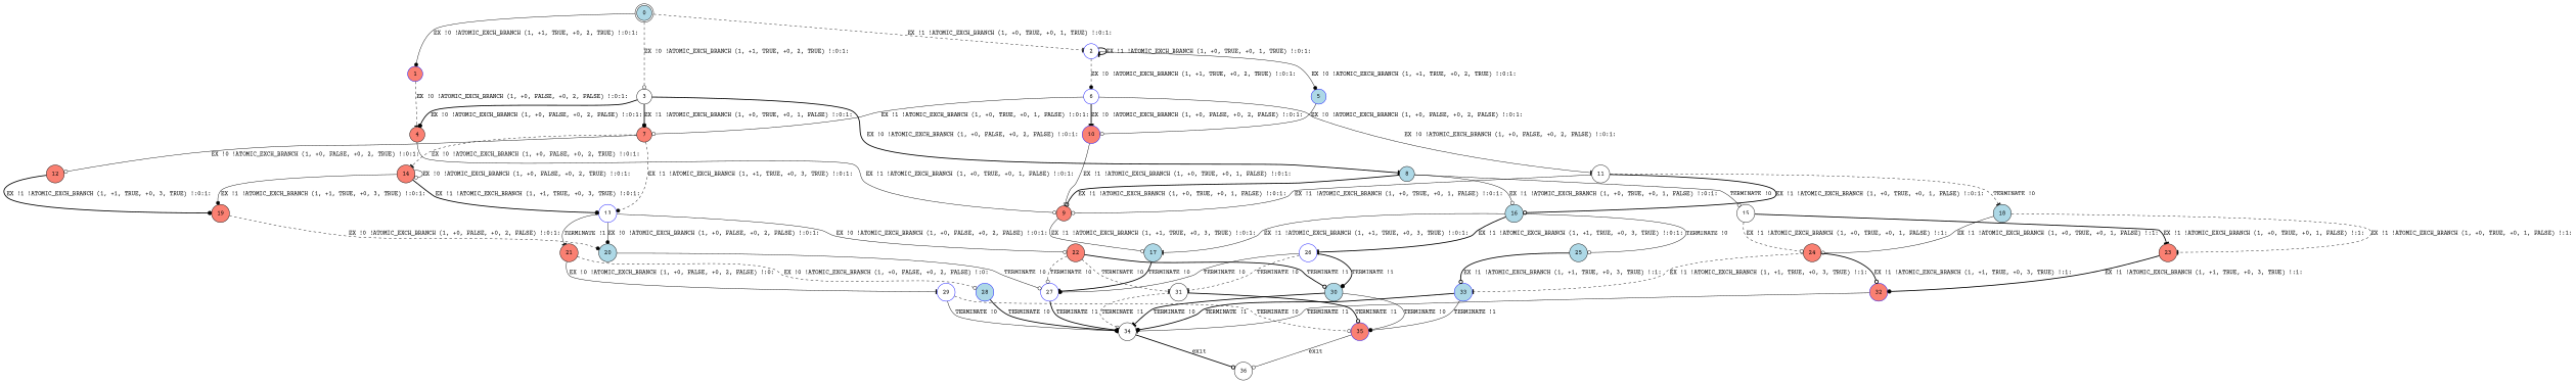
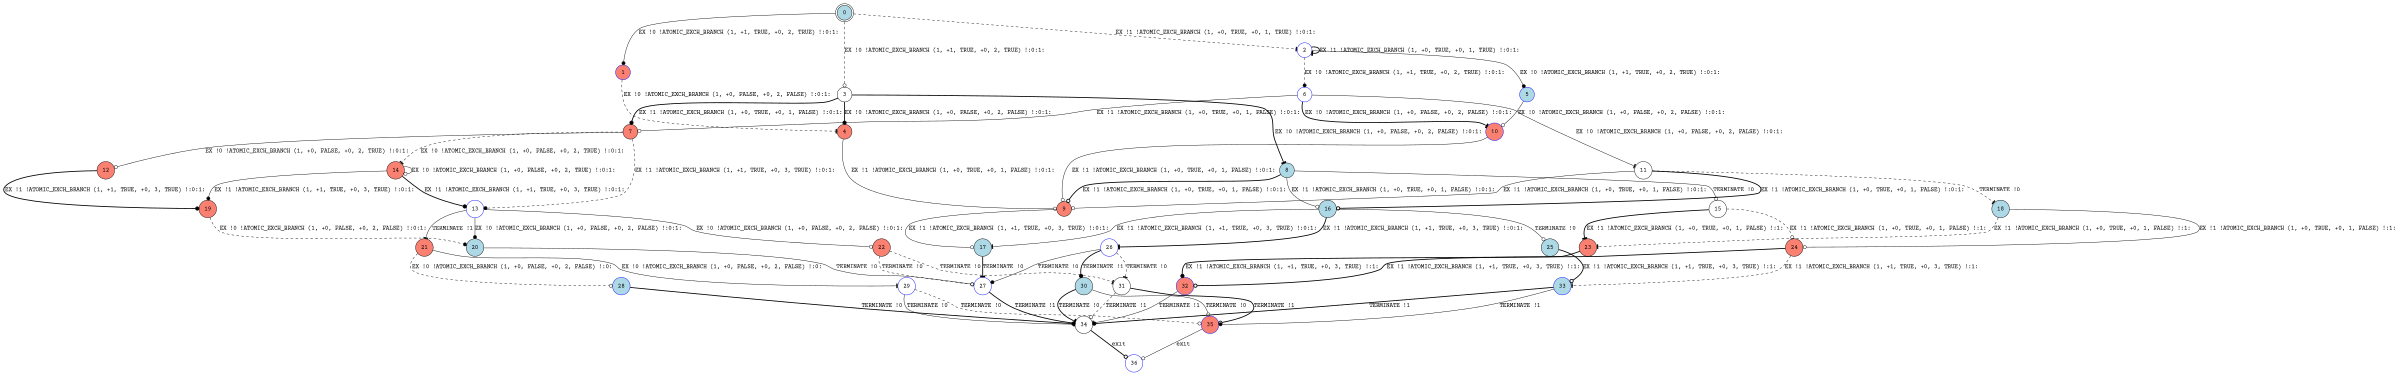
  digraph {
    fontname="Courier Prime"
    node [color=black fillcolor=salmon fontname="Courier Prime" shape=circle style=filled]
    edge [arrowhead=odot fontname="Courier Prime" style=solid]
    0 [fillcolor=lightblue peripheries=2]
    1 [color=blue]
    2 [color=blue fillcolor=white]
    3 [fillcolor=white]
    4
    5 [color=blue fillcolor=lightblue]
    6 [color=blue fillcolor=white]
    7
    8 [fillcolor=lightblue]
    9
    10 [color=blue]
    11 [fillcolor=white]
    12
    13 [color=blue fillcolor=white]
    14
    15 [fillcolor=white]
    16 [fillcolor=lightblue]
    17 [fillcolor=lightblue]
    18 [fillcolor=lightblue]
    19
    20 [fillcolor=lightblue]
    21
    22
    23
    24
    25 [fillcolor=lightblue]
    26 [color=blue fillcolor=white]
    27 [color=blue fillcolor=white]
    28 [color=blue fillcolor=lightblue]
    29 [color=blue fillcolor=white]
    30 [fillcolor=lightblue]
    31 [fillcolor=white]
    32 [color=blue]
    33 [color=blue fillcolor=lightblue]
    34 [fillcolor=white]
    35 [color=blue]
-   36 [fillcolor=white]
+   36 [color=blue fillcolor=white]
    0 -> 1 [arrowhead=dot label="EX !0 !ATOMIC_EXCH_BRANCH (1, +1, TRUE, +0, 2, TRUE) !:0:1:"]
    0 -> 2 [arrowhead=tee label="EX !1 !ATOMIC_EXCH_BRANCH (1, +0, TRUE, +0, 1, TRUE) !:0:1:" style=dashed]
    0 -> 3 [label="EX !0 !ATOMIC_EXCH_BRANCH (1, +1, TRUE, +0, 2, TRUE) !:0:1:" style=dashed]
    1 -> 4 [arrowhead=tee label="EX !0 !ATOMIC_EXCH_BRANCH (1, +0, FALSE, +0, 2, FALSE) !:0:1:" style=dashed]
    2 -> 2 [arrowhead=tee label="EX !1 !ATOMIC_EXCH_BRANCH (1, +0, TRUE, +0, 1, TRUE) !:0:1:" style=bold]
    2 -> 5 [arrowhead=dot label="EX !0 !ATOMIC_EXCH_BRANCH (1, +1, TRUE, +0, 2, TRUE) !:0:1:"]
    2 -> 6 [arrowhead=dot label="EX !0 !ATOMIC_EXCH_BRANCH (1, +1, TRUE, +0, 2, TRUE) !:0:1:" style=dashed]
    3 -> 4 [arrowhead=dot label="EX !0 !ATOMIC_EXCH_BRANCH (1, +0, FALSE, +0, 2, FALSE) !:0:1:" style=bold]
    3 -> 7 [arrowhead=dot label="EX !1 !ATOMIC_EXCH_BRANCH (1, +0, TRUE, +0, 1, FALSE) !:0:1:" style=bold]
    3 -> 8 [arrowhead=tee label="EX !0 !ATOMIC_EXCH_BRANCH (1, +0, FALSE, +0, 2, FALSE) !:0:1:" style=bold]
    4 -> 9 [label="EX !1 !ATOMIC_EXCH_BRANCH (1, +0, TRUE, +0, 1, FALSE) !:0:1:"]
    5 -> 10 [label="EX !0 !ATOMIC_EXCH_BRANCH (1, +0, FALSE, +0, 2, FALSE) !:0:1:"]
    6 -> 7 [label="EX !1 !ATOMIC_EXCH_BRANCH (1, +0, TRUE, +0, 1, FALSE) !:0:1:"]
    6 -> 10 [arrowhead=tee label="EX !0 !ATOMIC_EXCH_BRANCH (1, +0, FALSE, +0, 2, FALSE) !:0:1:" style=bold]
    6 -> 11 [arrowhead=tee label="EX !0 !ATOMIC_EXCH_BRANCH (1, +0, FALSE, +0, 2, FALSE) !:0:1:"]
    7 -> 12 [label="EX !0 !ATOMIC_EXCH_BRANCH (1, +0, FALSE, +0, 2, TRUE) !:0:1:"]
    7 -> 13 [arrowhead=dot label="EX !1 !ATOMIC_EXCH_BRANCH (1, +1, TRUE, +0, 3, TRUE) !:0:1:" style=dashed]
    7 -> 14 [arrowhead=tee label="EX !0 !ATOMIC_EXCH_BRANCH (1, +0, FALSE, +0, 2, TRUE) !:0:1:" style=dashed]
    8 -> 9 [label="EX !1 !ATOMIC_EXCH_BRANCH (1, +0, TRUE, +0, 1, FALSE) !:0:1:" style=bold]
    8 -> 15 [label="TERMINATE !0"]
    8 -> 16 [label="EX !1 !ATOMIC_EXCH_BRANCH (1, +0, TRUE, +0, 1, FALSE) !:0:1:"]
    9 -> 17 [label="EX !1 !ATOMIC_EXCH_BRANCH (1, +1, TRUE, +0, 3, TRUE) !:0:1:"]
    10 -> 9 [label="EX !1 !ATOMIC_EXCH_BRANCH (1, +0, TRUE, +0, 1, FALSE) !:0:1:"]
    11 -> 9 [label="EX !1 !ATOMIC_EXCH_BRANCH (1, +0, TRUE, +0, 1, FALSE) !:0:1:"]
    11 -> 16 [label="EX !1 !ATOMIC_EXCH_BRANCH (1, +0, TRUE, +0, 1, FALSE) !:0:1:" style=bold]
    11 -> 18 [arrowhead=tee label="TERMINATE !0" style=dashed]
    12 -> 19 [arrowhead=dot label="EX !1 !ATOMIC_EXCH_BRANCH (1, +1, TRUE, +0, 3, TRUE) !:0:1:" style=bold]
    13 -> 20 [arrowhead=dot label="EX !0 !ATOMIC_EXCH_BRANCH (1, +0, FALSE, +0, 2, FALSE) !:0:1:"]
    13 -> 21 [arrowhead=tee label="TERMINATE !1"]
    13 -> 22 [label="EX !0 !ATOMIC_EXCH_BRANCH (1, +0, FALSE, +0, 2, FALSE) !:0:1:"]
    14 -> 13 [arrowhead=dot label="EX !1 !ATOMIC_EXCH_BRANCH (1, +1, TRUE, +0, 3, TRUE) !:0:1:" style=bold]
    14 -> 14 [label="EX !0 !ATOMIC_EXCH_BRANCH (1, +0, FALSE, +0, 2, TRUE) !:0:1:"]
    14 -> 19 [arrowhead=dot label="EX !1 !ATOMIC_EXCH_BRANCH (1, +1, TRUE, +0, 3, TRUE) !:0:1:"]
    15 -> 23 [arrowhead=tee label="EX !1 !ATOMIC_EXCH_BRANCH (1, +0, TRUE, +0, 1, FALSE) !:1:" style=bold]
    15 -> 24 [label="EX !1 !ATOMIC_EXCH_BRANCH (1, +0, TRUE, +0, 1, FALSE) !:1:" style=dashed]
    16 -> 17 [arrowhead=tee label="EX !1 !ATOMIC_EXCH_BRANCH (1, +1, TRUE, +0, 3, TRUE) !:0:1:"]
    16 -> 25 [label="TERMINATE !0"]
    16 -> 26 [arrowhead=tee label="EX !1 !ATOMIC_EXCH_BRANCH (1, +1, TRUE, +0, 3, TRUE) !:0:1:" style=bold]
    17 -> 27 [arrowhead=tee label="TERMINATE !0" style=bold]
    18 -> 23 [arrowhead=tee label="EX !1 !ATOMIC_EXCH_BRANCH (1, +0, TRUE, +0, 1, FALSE) !:1:" style=dashed]
    18 -> 24 [label="EX !1 !ATOMIC_EXCH_BRANCH (1, +0, TRUE, +0, 1, FALSE) !:1:"]
    19 -> 20 [arrowhead=dot label="EX !0 !ATOMIC_EXCH_BRANCH (1, +0, FALSE, +0, 2, FALSE) !:0:1:" style=dashed]
    20 -> 27 [label="TERMINATE !0"]
    21 -> 28 [label="EX !0 !ATOMIC_EXCH_BRANCH (1, +0, FALSE, +0, 2, FALSE) !:0:" style=dashed]
    21 -> 29 [arrowhead=tee label="EX !0 !ATOMIC_EXCH_BRANCH (1, +0, FALSE, +0, 2, FALSE) !:0:"]
    22 -> 27 [label="TERMINATE !0" style=dashed]
-   22 -> 30 [label="TERMINATE !1" style=bold]
    22 -> 31 [arrowhead=tee label="TERMINATE !0" style=dashed]
    23 -> 32 [arrowhead=dot label="EX !1 !ATOMIC_EXCH_BRANCH (1, +1, TRUE, +0, 3, TRUE) !:1:" style=bold]
    24 -> 32 [label="EX !1 !ATOMIC_EXCH_BRANCH (1, +1, TRUE, +0, 3, TRUE) !:1:" style=bold]
    24 -> 33 [arrowhead=tee label="EX !1 !ATOMIC_EXCH_BRANCH (1, +1, TRUE, +0, 3, TRUE) !:1:" style=dashed]
    25 -> 33 [label="EX !1 !ATOMIC_EXCH_BRANCH (1, +1, TRUE, +0, 3, TRUE) !:1:" style=bold]
    26 -> 27 [arrowhead=dot label="TERMINATE !0"]
    26 -> 30 [arrowhead=dot label="TERMINATE !1" style=bold]
    26 -> 31 [arrowhead=tee label="TERMINATE !0" style=dashed]
    27 -> 34 [arrowhead=tee label="TERMINATE !1" style=bold]
    28 -> 34 [arrowhead=dot label="TERMINATE !0" style=bold]
    29 -> 34 [arrowhead=tee label="TERMINATE !0"]
    29 -> 35 [label="TERMINATE !0" style=dashed]
    30 -> 34 [arrowhead=tee label="TERMINATE !0" style=bold]
    30 -> 35 [label="TERMINATE !0"]
    31 -> 34 [label="TERMINATE !1" style=dashed]
    31 -> 35 [label="TERMINATE !1" style=bold]
    32 -> 34 [arrowhead=tee label="TERMINATE !1"]
    33 -> 34 [arrowhead=dot label="TERMINATE !1" style=bold]
    33 -> 35 [arrowhead=dot label="TERMINATE !1"]
    34 -> 36 [label=exit style=bold]
    35 -> 36 [label=exit]
  }
